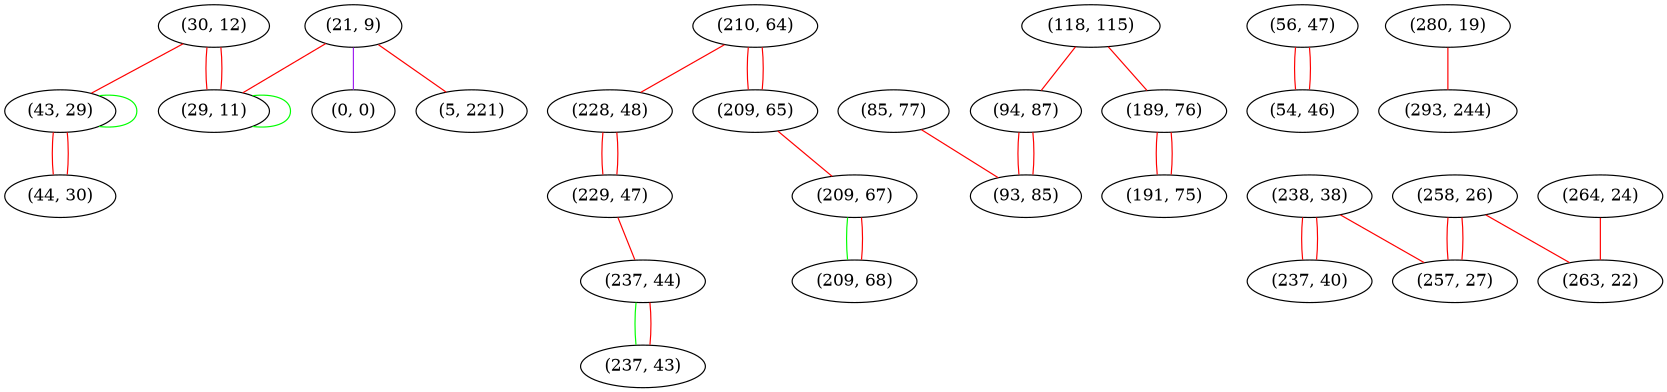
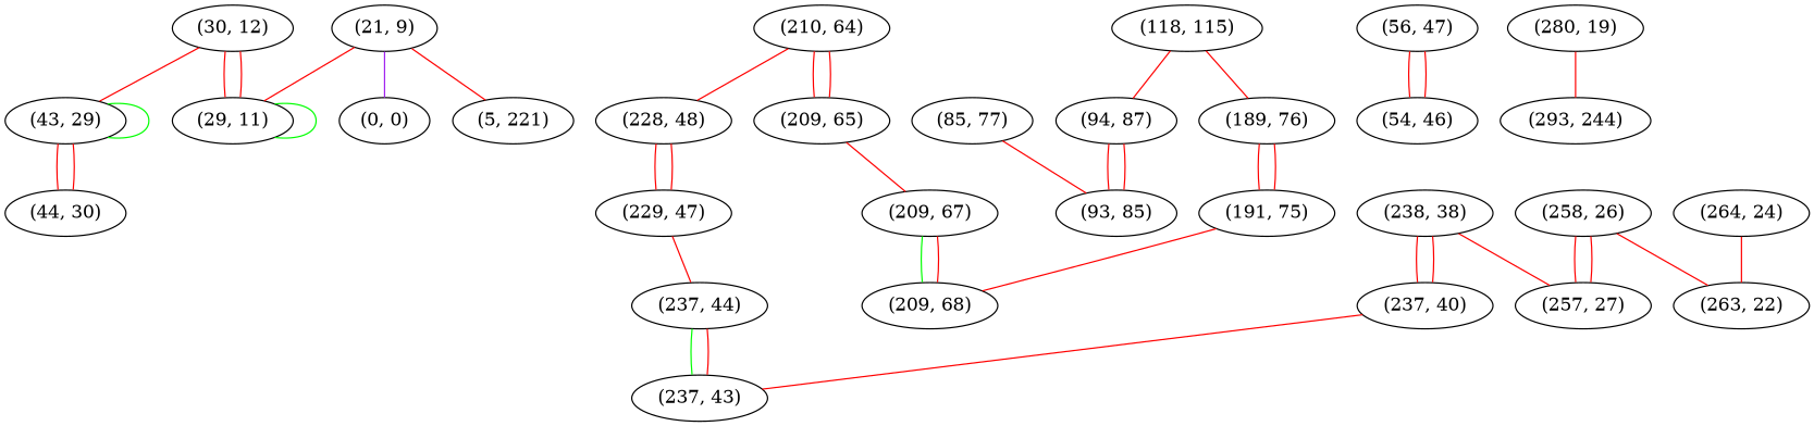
  graph {
    edge [color=red weight=1]
    "(30, 12)"
    "(43, 29)"
    "(29, 11)"
    "(44, 30)"
    "(210, 64)"
    "(209, 65)"
    "(228, 48)"
    "(209, 67)"
    "(229, 47)"
    "(209, 68)"
    "(56, 47)"
    "(54, 46)"
    "(85, 77)"
    "(93, 85)"
    "(118, 115)"
    "(189, 76)"
    "(94, 87)"
    "(191, 75)"
    "(21, 9)"
    "(0, 0)"
    "(5, 221)"
    "(258, 26)"
    "(263, 22)"
    "(257, 27)"
    "(238, 38)"
    "(237, 40)"
    "(237, 43)"
    "(264, 24)"
    "(280, 19)"
    "(293, 244)"
    "(237, 44)"
    "(30, 12)" -- "(43, 29)"
    "(30, 12)" -- "(29, 11)"
    "(30, 12)" -- "(29, 11)"
    "(43, 29)" -- "(43, 29)" [color=green weight=2]
    "(43, 29)" -- "(44, 30)"
    "(43, 29)" -- "(44, 30)"
    "(29, 11)" -- "(29, 11)" [color=green weight=2]
    "(210, 64)" -- "(209, 65)"
    "(210, 64)" -- "(209, 65)"
    "(210, 64)" -- "(228, 48)"
    "(209, 65)" -- "(209, 67)"
    "(228, 48)" -- "(229, 47)"
    "(228, 48)" -- "(229, 47)"
    "(209, 67)" -- "(209, 68)" [color=green weight=2]
    "(209, 67)" -- "(209, 68)"
    "(229, 47)" -- "(237, 44)"
    "(56, 47)" -- "(54, 46)"
    "(56, 47)" -- "(54, 46)"
    "(85, 77)" -- "(93, 85)"
    "(118, 115)" -- "(189, 76)"
    "(118, 115)" -- "(94, 87)"
    "(189, 76)" -- "(191, 75)"
    "(189, 76)" -- "(191, 75)"
    "(94, 87)" -- "(93, 85)"
    "(94, 87)" -- "(93, 85)"
+   "(191, 75)" -- "(209, 68)"
    "(21, 9)" -- "(29, 11)"
    "(21, 9)" -- "(0, 0)" [color=purple weight=4]
    "(21, 9)" -- "(5, 221)"
    "(258, 26)" -- "(263, 22)"
    "(258, 26)" -- "(257, 27)"
    "(258, 26)" -- "(257, 27)"
    "(238, 38)" -- "(257, 27)"
    "(238, 38)" -- "(237, 40)"
    "(238, 38)" -- "(237, 40)"
+   "(237, 40)" -- "(237, 43)"
    "(264, 24)" -- "(263, 22)"
    "(280, 19)" -- "(293, 244)"
    "(237, 44)" -- "(237, 43)" [color=green weight=2]
    "(237, 44)" -- "(237, 43)"
  }
